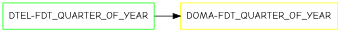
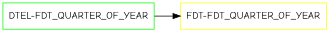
  digraph {
    rankdir=LR
    fontname="Comic Neue"
    node [shape=box fontname="Comic Neue"]
    "DTEL-FDT_QUARTER_OF_YEAR" [color=green]
-   "DOMA-FDT_QUARTER_OF_YEAR" [color=yellow]
+   "DOMA-FDT_QUARTER_OF_YEAR" [color=yellow label="FDT-FDT_QUARTER_OF_YEAR"]
    "DTEL-FDT_QUARTER_OF_YEAR" -> "DOMA-FDT_QUARTER_OF_YEAR" [fontname="Comic Neue"]
  }
